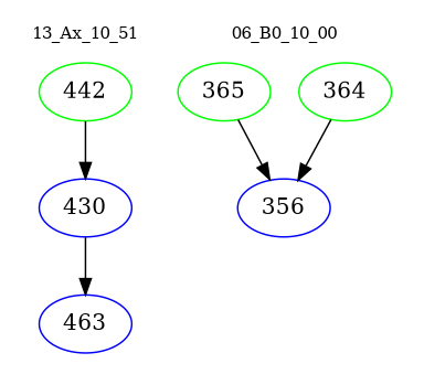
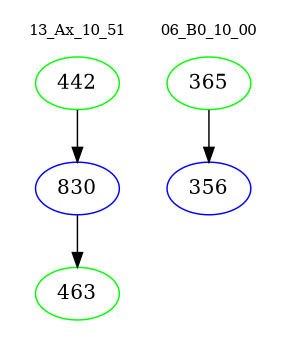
  digraph {
    node [color=green]
    edge [color=black]
    n1 [label=442]
-   n2 [color=blue label=430]
-   n3 [color=blue label=463]
-   n4 [label=364]
+   n2 [color=blue label=830]
+   n3 [label=463]
    n5 [color=blue label=356]
    n6 [label=365]
    subgraph cluster_1 {
      color=white
      fontsize=10
      label="13_Ax_10_51"
      n1
      n2
      n3
    }
    subgraph cluster_2 {
      color=white
      fontsize=10
      label="06_B0_10_00"
-     n4
      n5
      n6
    }
    n1 -> n2
    n2 -> n3
-   n4 -> n5
    n6 -> n5
  }
